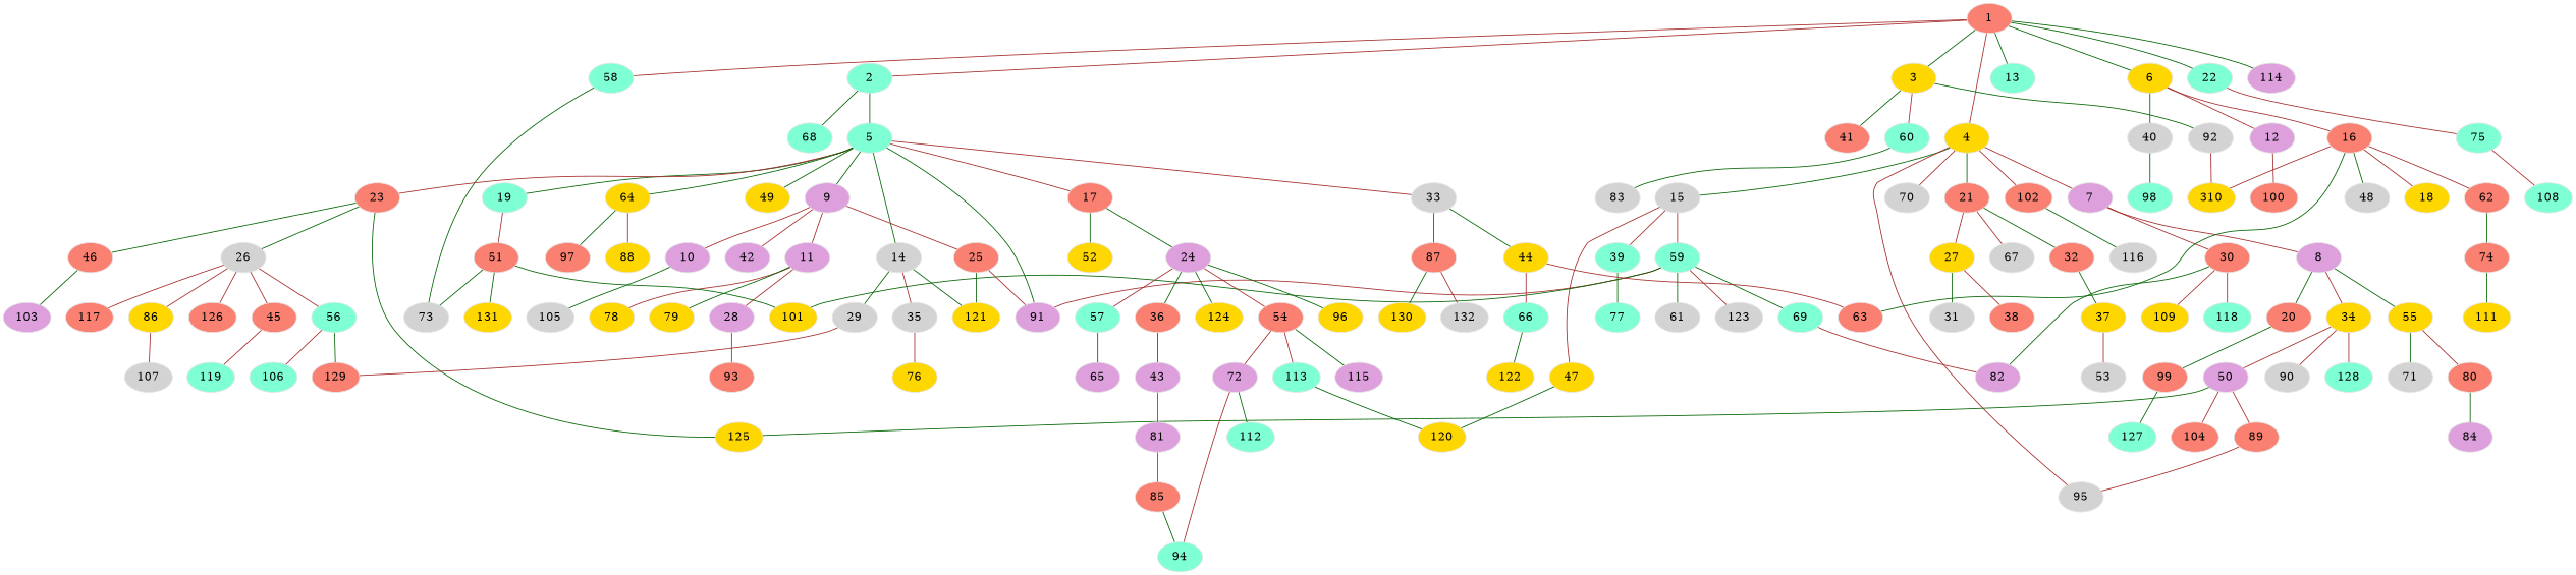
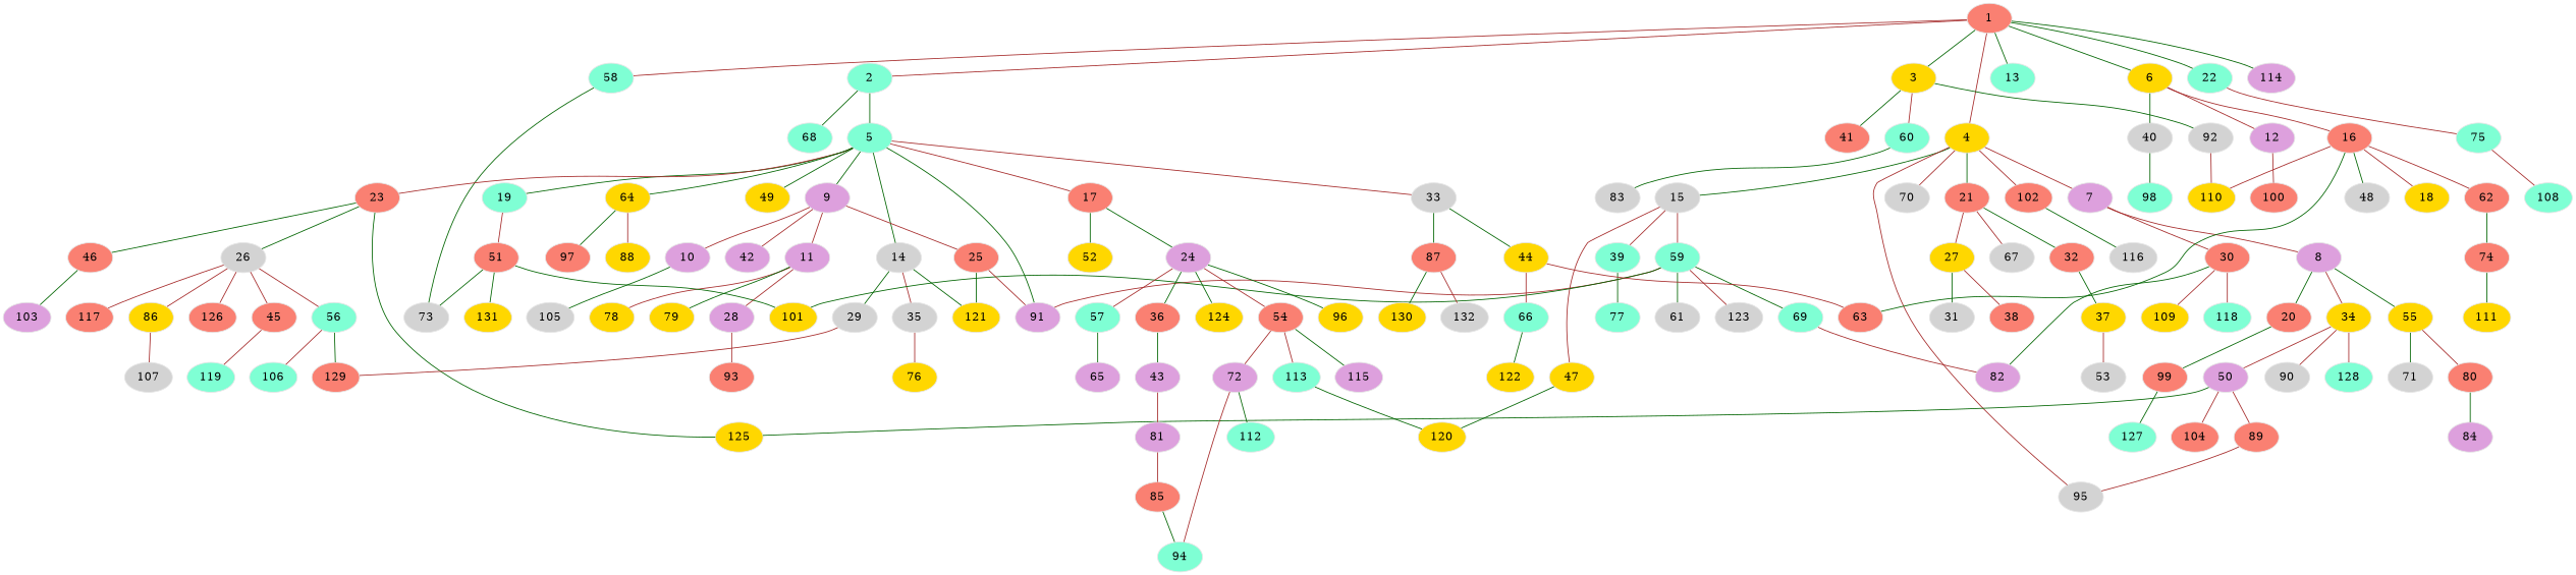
  graph {
    node [color=gray90 fillcolor=salmon style=filled]
    edge [color=brown]
    2 [fillcolor=aquamarine]
    1
    3 [fillcolor=gold]
    4 [fillcolor=gold]
    6 [fillcolor=gold]
    13 [fillcolor=aquamarine]
    22 [fillcolor=aquamarine]
    58 [fillcolor=aquamarine]
    114 [fillcolor=plum]
    5 [fillcolor=aquamarine]
    68 [fillcolor=aquamarine]
    41
    60 [fillcolor=aquamarine]
    92 [fillcolor=lightgrey]
    7 [fillcolor=plum]
    15 [fillcolor=lightgrey]
    21
    70 [fillcolor=lightgrey]
    95 [fillcolor=lightgrey]
    102
    12 [fillcolor=plum]
    16
    40 [fillcolor=lightgrey]
    75 [fillcolor=aquamarine]
    73 [fillcolor=lightgrey]
    9 [fillcolor=plum]
    14 [fillcolor=lightgrey]
    17
    19 [fillcolor=aquamarine]
    23
    33 [fillcolor=lightgrey]
    49 [fillcolor=gold]
    64 [fillcolor=gold]
    91 [fillcolor=plum]
    83 [fillcolor=lightgrey]
-   110 [fillcolor=gold label=310]
+   110 [fillcolor=gold]
    8 [fillcolor=plum]
    30
    39 [fillcolor=aquamarine]
    47 [fillcolor=gold]
    59 [fillcolor=aquamarine]
    27 [fillcolor=gold]
    32
    67 [fillcolor=lightgrey]
    116 [fillcolor=lightgrey]
    10 [fillcolor=plum]
    11 [fillcolor=plum]
    25
    42 [fillcolor=plum]
    29 [fillcolor=lightgrey]
    35 [fillcolor=lightgrey]
    121 [fillcolor=gold]
    24 [fillcolor=plum]
    52 [fillcolor=gold]
    51
    26 [fillcolor=lightgrey]
    46
    125 [fillcolor=gold]
    44 [fillcolor=gold]
    87
    88 [fillcolor=gold]
    97
    100
    18 [fillcolor=gold]
    48 [fillcolor=lightgrey]
    62
    63
    98 [fillcolor=aquamarine]
    20
    34 [fillcolor=gold]
    55 [fillcolor=gold]
    82 [fillcolor=plum]
    109 [fillcolor=gold]
    118 [fillcolor=aquamarine]
    99
    50 [fillcolor=plum]
    90 [fillcolor=lightgrey]
    128 [fillcolor=aquamarine]
    71 [fillcolor=lightgrey]
    80
    105 [fillcolor=lightgrey]
    28 [fillcolor=plum]
    78 [fillcolor=gold]
    79 [fillcolor=gold]
    93
    129
    76 [fillcolor=gold]
    77 [fillcolor=aquamarine]
    120 [fillcolor=gold]
    101 [fillcolor=gold]
    61 [fillcolor=lightgrey]
    69 [fillcolor=aquamarine]
    123 [fillcolor=lightgrey]
    74
    36
    54
    57 [fillcolor=aquamarine]
    96 [fillcolor=gold]
    124 [fillcolor=gold]
    131 [fillcolor=gold]
    127 [fillcolor=aquamarine]
    31 [fillcolor=lightgrey]
    38
    37 [fillcolor=gold]
    108 [fillcolor=aquamarine]
    45
    56 [fillcolor=aquamarine]
    86 [fillcolor=gold]
    117
    126
    103 [fillcolor=plum]
    43 [fillcolor=plum]
    72 [fillcolor=plum]
    113 [fillcolor=aquamarine]
    115 [fillcolor=plum]
    65 [fillcolor=plum]
    119 [fillcolor=aquamarine]
    106 [fillcolor=aquamarine]
    107 [fillcolor=lightgrey]
    53 [fillcolor=lightgrey]
    66 [fillcolor=aquamarine]
    130 [fillcolor=gold]
    132 [fillcolor=lightgrey]
    89
    104
    81 [fillcolor=plum]
    85
    122 [fillcolor=gold]
    112 [fillcolor=aquamarine]
    94 [fillcolor=aquamarine]
    84 [fillcolor=plum]
    111 [fillcolor=gold]
    2 -- 5 [color=darkgreen]
    2 -- 68 [color=darkgreen]
    1 -- 2
    1 -- 3 [color=darkgreen]
    1 -- 4
    1 -- 6 [color=darkgreen]
    1 -- 13 [color=darkgreen]
    1 -- 22 [color=darkgreen]
    1 -- 58
    1 -- 114 [color=darkgreen]
    3 -- 41 [color=darkgreen]
    3 -- 60
    3 -- 92 [color=darkgreen]
    4 -- 7
    4 -- 15 [color=darkgreen]
    4 -- 21 [color=darkgreen]
    4 -- 70
    4 -- 95
    4 -- 102
    6 -- 12
    6 -- 16
    6 -- 40 [color=darkgreen]
    22 -- 75
    58 -- 73 [color=darkgreen]
    5 -- 9 [color=darkgreen]
    5 -- 14 [color=darkgreen]
    5 -- 17
    5 -- 19 [color=darkgreen]
    5 -- 23
    5 -- 33
    5 -- 49 [color=darkgreen]
    5 -- 64 [color=darkgreen]
    5 -- 91 [color=darkgreen]
    60 -- 83 [color=darkgreen]
    92 -- 110
    7 -- 8
    7 -- 30
    15 -- 39
    15 -- 47
    15 -- 59
    21 -- 27
    21 -- 32 [color=darkgreen]
    21 -- 67
    102 -- 116 [color=darkgreen]
    12 -- 100
    16 -- 110
    16 -- 18
    16 -- 48 [color=darkgreen]
    16 -- 62
    16 -- 63 [color=darkgreen]
    40 -- 98 [color=darkgreen]
    75 -- 108
    9 -- 10
    9 -- 11
    9 -- 25
    9 -- 42
    14 -- 29 [color=darkgreen]
    14 -- 35
    14 -- 121 [color=darkgreen]
    17 -- 24 [color=darkgreen]
    17 -- 52 [color=darkgreen]
    19 -- 51
    23 -- 26 [color=darkgreen]
    23 -- 46 [color=darkgreen]
    23 -- 125 [color=darkgreen]
    33 -- 44 [color=darkgreen]
    33 -- 87 [color=darkgreen]
    64 -- 88
    64 -- 97 [color=darkgreen]
    8 -- 20 [color=darkgreen]
    8 -- 34
    8 -- 55 [color=darkgreen]
    30 -- 82 [color=darkgreen]
    30 -- 109
    30 -- 118
    39 -- 77 [color=darkgreen]
    47 -- 120 [color=darkgreen]
    59 -- 91
    59 -- 101 [color=darkgreen]
    59 -- 61 [color=darkgreen]
    59 -- 69 [color=darkgreen]
    59 -- 123
    27 -- 31 [color=darkgreen]
    27 -- 38
    32 -- 37 [color=darkgreen]
    10 -- 105 [color=darkgreen]
    11 -- 28
    11 -- 78
    11 -- 79 [color=darkgreen]
    25 -- 91
    25 -- 121 [color=darkgreen]
    29 -- 129
    35 -- 76
    24 -- 36 [color=darkgreen]
    24 -- 54
    24 -- 57
    24 -- 96 [color=darkgreen]
    24 -- 124 [color=darkgreen]
    51 -- 73 [color=darkgreen]
    51 -- 101 [color=darkgreen]
    51 -- 131 [color=darkgreen]
    26 -- 45
    26 -- 56
    26 -- 86
    26 -- 117
    26 -- 126
    46 -- 103 [color=darkgreen]
    44 -- 63
    44 -- 66
    87 -- 130 [color=darkgreen]
    87 -- 132
    62 -- 74 [color=darkgreen]
    20 -- 99 [color=darkgreen]
    34 -- 50
    34 -- 90
    34 -- 128
    55 -- 71 [color=darkgreen]
    55 -- 80
    99 -- 127 [color=darkgreen]
    50 -- 125 [color=darkgreen]
    50 -- 89
    50 -- 104
    80 -- 84 [color=darkgreen]
    28 -- 93
    69 -- 82
    74 -- 111 [color=darkgreen]
    36 -- 43 [color=darkgreen]
    54 -- 72
    54 -- 113
    54 -- 115 [color=darkgreen]
    57 -- 65 [color=darkgreen]
    37 -- 53
    45 -- 119
    56 -- 129 [color=darkgreen]
    56 -- 106
    86 -- 107
    43 -- 81
    72 -- 112 [color=darkgreen]
    72 -- 94
    113 -- 120 [color=darkgreen]
    66 -- 122 [color=darkgreen]
    89 -- 95
    81 -- 85
    85 -- 94 [color=darkgreen]
  }
